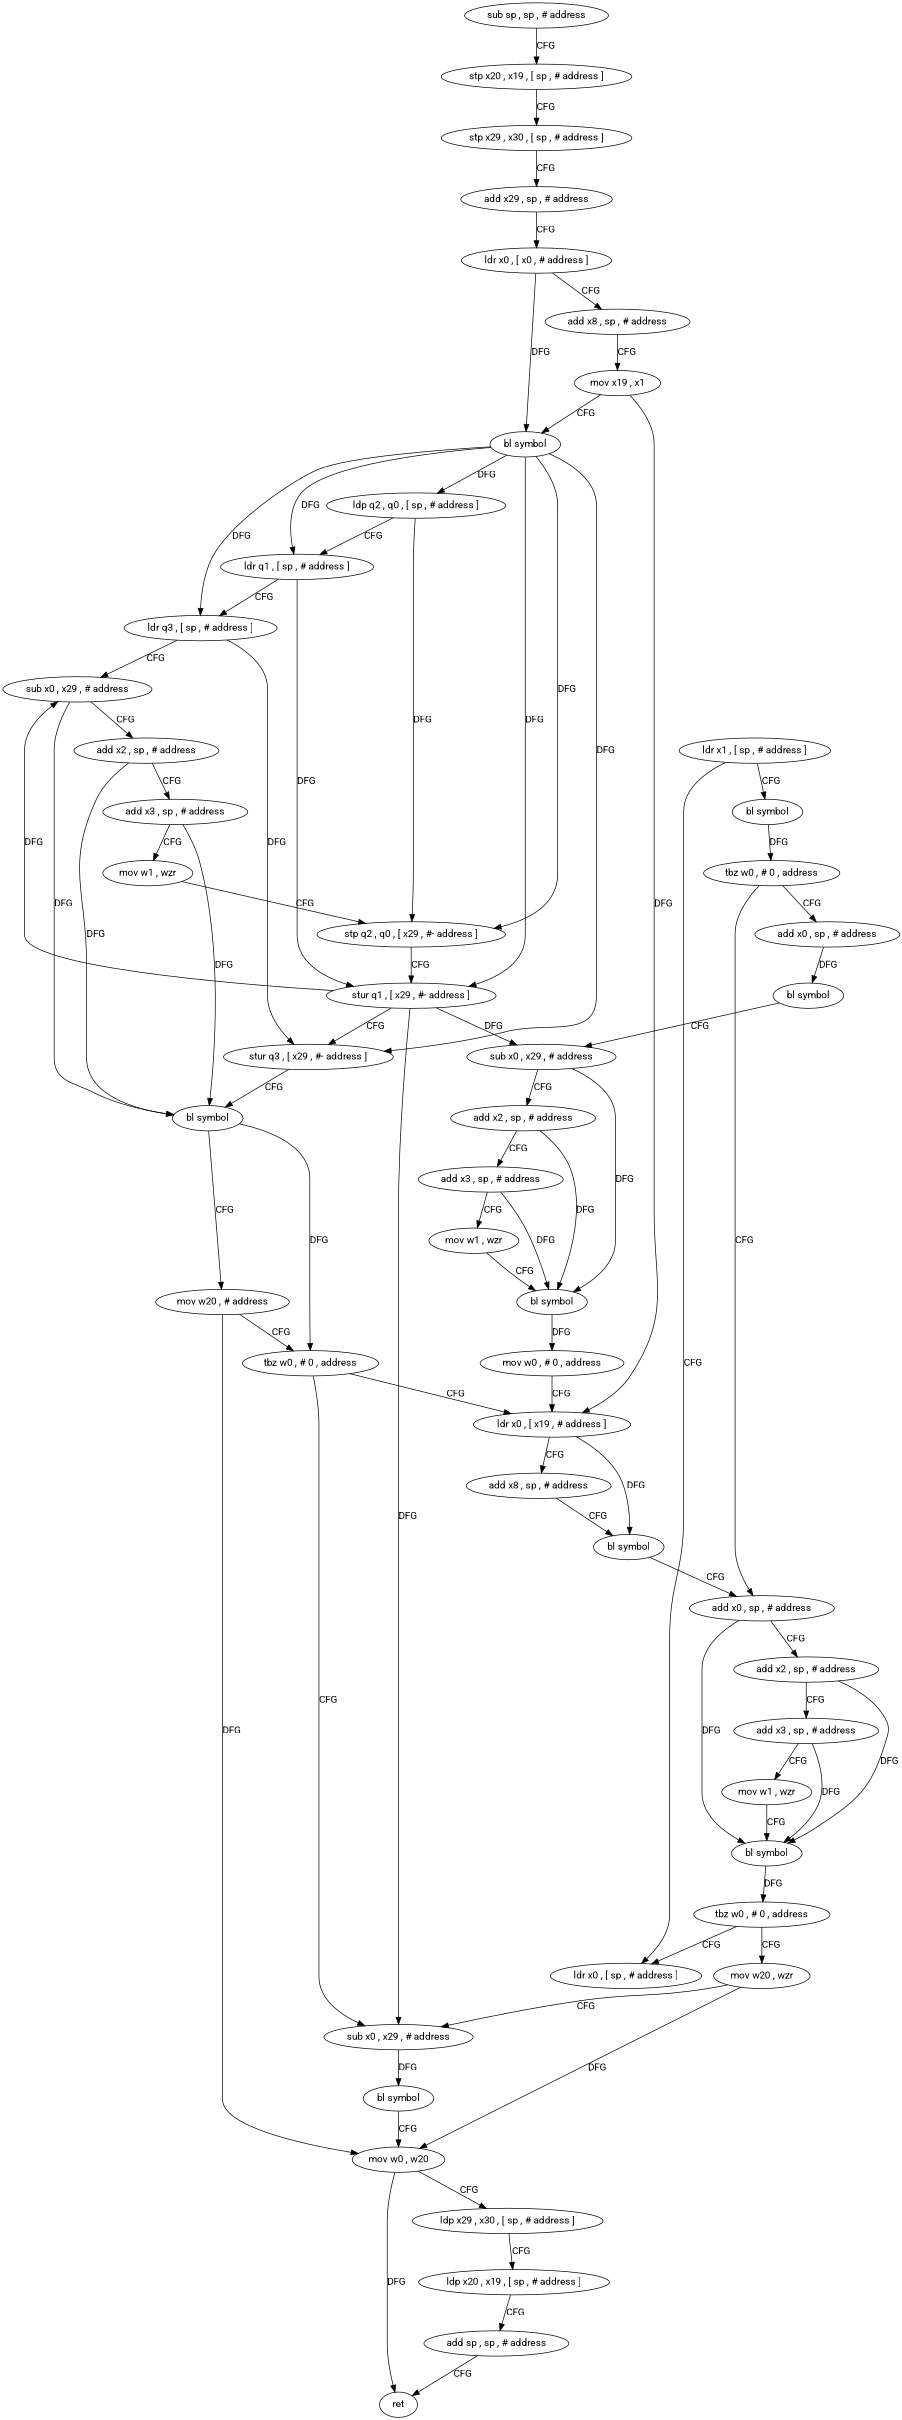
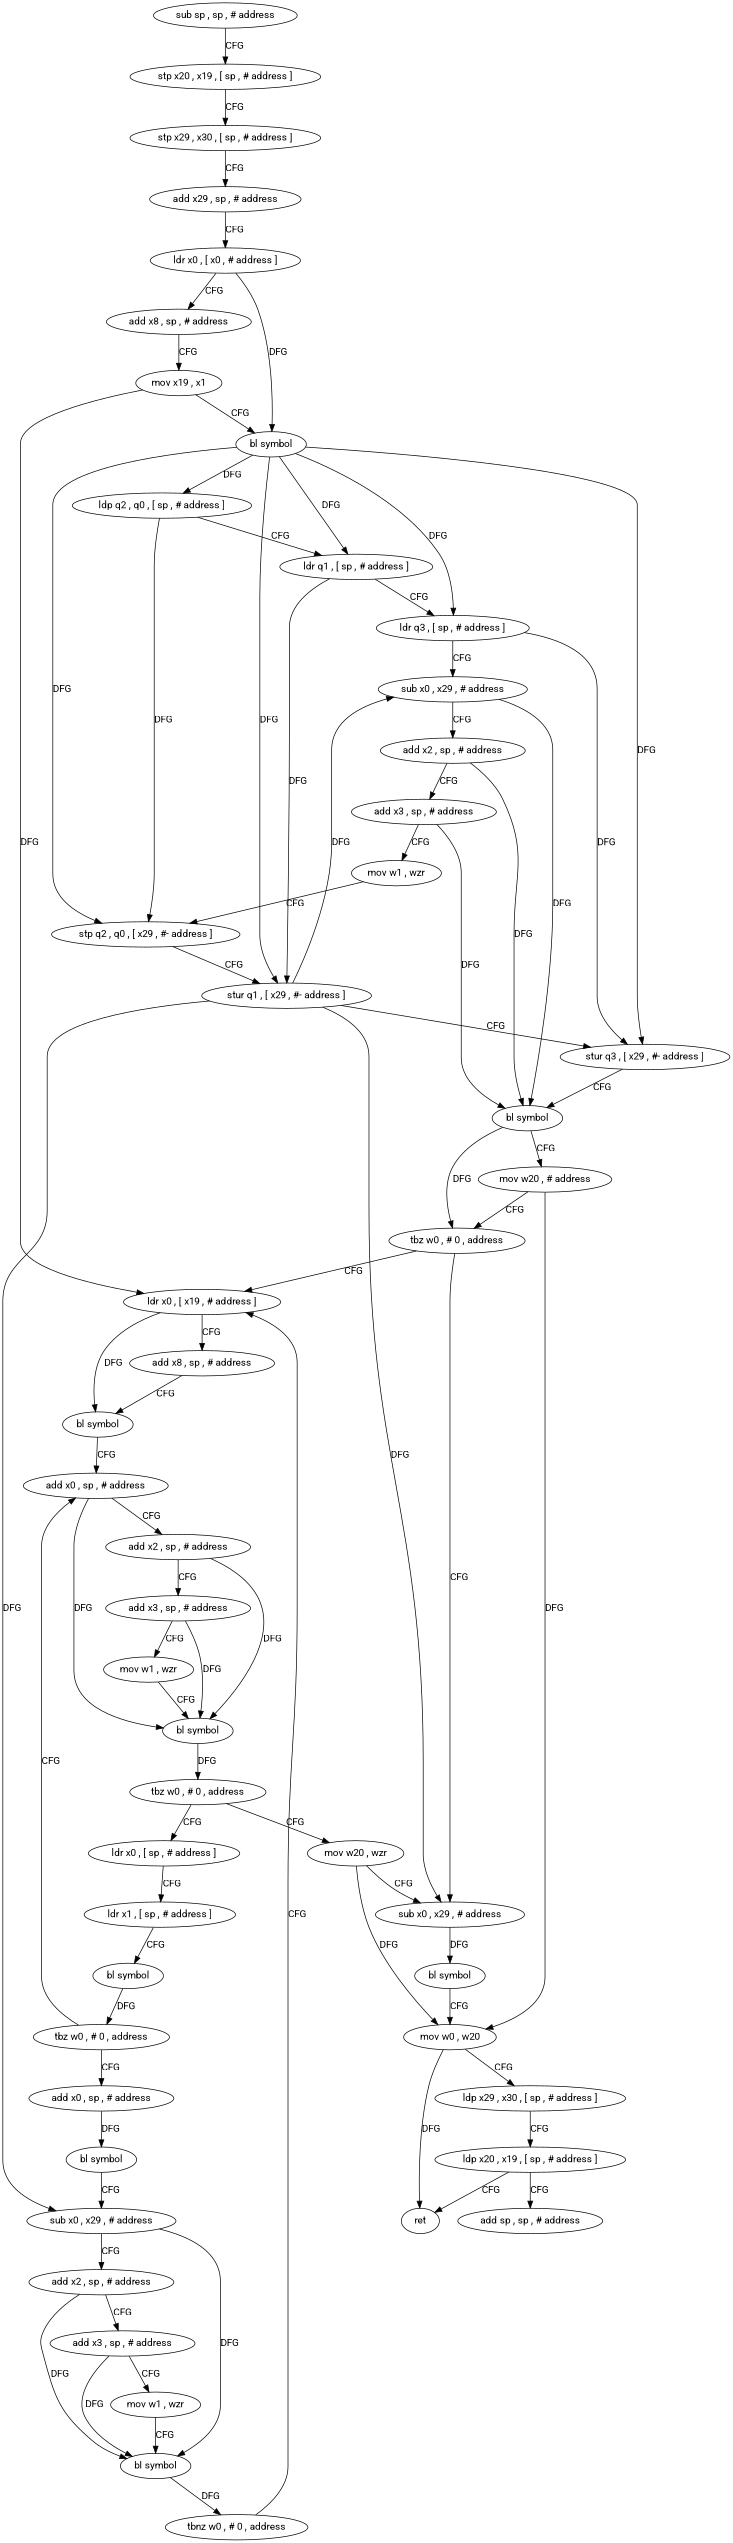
  digraph {
    fontname=Roboto
    node [fontname=Roboto]
    edge [fontname=Roboto]
    n1 [label="sub sp , sp , # address"]
    n2 [label="stp x20 , x19 , [ sp , # address ]"]
    n3 [label="stp x29 , x30 , [ sp , # address ]"]
    n4 [label="add x29 , sp , # address"]
    n5 [label="ldr x0 , [ x0 , # address ]"]
    n6 [label="add x8 , sp , # address"]
    n7 [label="bl symbol"]
    n8 [label="mov x19 , x1"]
    n9 [label="ldp q2 , q0 , [ sp , # address ]"]
    n10 [label="ldr q1 , [ sp , # address ]"]
    n11 [label="ldr q3 , [ sp , # address ]"]
    n12 [label="stp q2 , q0 , [ x29 , #- address ]"]
    n13 [label="stur q1 , [ x29 , #- address ]"]
    n14 [label="stur q3 , [ x29 , #- address ]"]
    n15 [label="ldr x0 , [ x19 , # address ]"]
    n16 [label="add x8 , sp , # address"]
    n17 [label="bl symbol"]
    n18 [label="sub x0 , x29 , # address"]
    n19 [label="sub x0 , x29 , # address"]
    n20 [label="sub x0 , x29 , # address"]
    n21 [label="bl symbol"]
    n22 [label="add x2 , sp , # address"]
    n23 [label="add x3 , sp , # address"]
    n24 [label="mov w20 , # address"]
    n25 [label="tbz w0 , # 0 , address"]
    n26 [label="mov w1 , wzr"]
    n27 [label="bl symbol"]
    n28 [label="add x2 , sp , # address"]
    n29 [label="bl symbol"]
    n30 [label="mov w0 , w20"]
    n31 [label="ldp x29 , x30 , [ sp , # address ]"]
    n32 [label=ret]
    n33 [label="add x0 , sp , # address"]
    n34 [label="ldp x20 , x19 , [ sp , # address ]"]
    n35 [label="add sp , sp , # address"]
    n36 [label="add x2 , sp , # address"]
    n37 [label="bl symbol"]
    n38 [label="add x3 , sp , # address"]
    n39 [label="tbz w0 , # 0 , address"]
    n40 [label="mov w20 , wzr"]
    n41 [label="ldr x0 , [ sp , # address ]"]
    n42 [label="ldr x1 , [ sp , # address ]"]
    n43 [label="bl symbol"]
    n44 [label="tbz w0 , # 0 , address"]
    n45 [label="add x0 , sp , # address"]
    n46 [label="bl symbol"]
    n47 [label="mov w1 , wzr"]
    n48 [label="add x3 , sp , # address"]
-   n49 [label="mov w0 , # 0 , address"]
+   n49 [label="tbnz w0 , # 0 , address"]
    n50 [label="mov w1 , wzr"]
    n1 -> n2 [label=CFG]
    n2 -> n3 [label=CFG]
    n3 -> n4 [label=CFG]
    n4 -> n5 [label=CFG]
    n5 -> n6 [label=CFG]
    n5 -> n7 [label=DFG]
    n6 -> n8 [label=CFG]
    n7 -> n9 [label=DFG]
    n7 -> n10 [label=DFG]
    n7 -> n11 [label=DFG]
    n7 -> n12 [label=DFG]
    n7 -> n13 [label=DFG]
    n7 -> n14 [label=DFG]
    n8 -> n7 [label=CFG]
    n8 -> n15 [label=DFG]
    n9 -> n10 [label=CFG]
    n9 -> n12 [label=DFG]
    n10 -> n11 [label=CFG]
    n10 -> n13 [label=DFG]
    n11 -> n14 [label=DFG]
    n11 -> n18 [label=CFG]
    n12 -> n13 [label=CFG]
    n13 -> n14 [label=CFG]
    n13 -> n18 [label=DFG]
    n13 -> n19 [label=DFG]
    n13 -> n20 [label=DFG]
    n14 -> n21 [label=CFG]
    n15 -> n16 [label=CFG]
    n15 -> n17 [label=DFG]
    n16 -> n17 [label=CFG]
    n17 -> n33 [label=CFG]
    n18 -> n21 [label=DFG]
    n18 -> n22 [label=CFG]
    n19 -> n27 [label=DFG]
    n20 -> n28 [label=CFG]
    n20 -> n29 [label=DFG]
    n21 -> n24 [label=CFG]
    n21 -> n25 [label=DFG]
    n22 -> n21 [label=DFG]
    n22 -> n23 [label=CFG]
    n23 -> n21 [label=DFG]
    n23 -> n26 [label=CFG]
    n24 -> n25 [label=CFG]
    n24 -> n30 [label=DFG]
    n25 -> n15 [label=CFG]
    n25 -> n19 [label=CFG]
    n26 -> n12 [label=CFG]
    n27 -> n30 [label=CFG]
    n28 -> n29 [label=DFG]
    n28 -> n48 [label=CFG]
    n29 -> n49 [label=DFG]
    n30 -> n31 [label=CFG]
    n30 -> n32 [label=DFG]
    n31 -> n34 [label=CFG]
    n33 -> n36 [label=CFG]
    n33 -> n37 [label=DFG]
    n34 -> n35 [label=CFG]
-   n35 -> n32 [label=CFG]
+   n34 -> n32 [label=CFG]
    n36 -> n37 [label=DFG]
    n36 -> n38 [label=CFG]
    n37 -> n39 [label=DFG]
    n38 -> n37 [label=DFG]
    n38 -> n47 [label=CFG]
    n39 -> n40 [label=CFG]
    n39 -> n41 [label=CFG]
    n40 -> n19 [label=CFG]
    n40 -> n30 [label=DFG]
-   n42 -> n41 [label=CFG]
+   n41 -> n42 [label=CFG]
    n42 -> n43 [label=CFG]
    n43 -> n44 [label=DFG]
    n44 -> n33 [label=CFG]
    n44 -> n45 [label=CFG]
    n45 -> n46 [label=DFG]
    n46 -> n20 [label=CFG]
    n47 -> n37 [label=CFG]
    n48 -> n29 [label=DFG]
    n48 -> n50 [label=CFG]
    n49 -> n15 [label=CFG]
    n50 -> n29 [label=CFG]
  }
